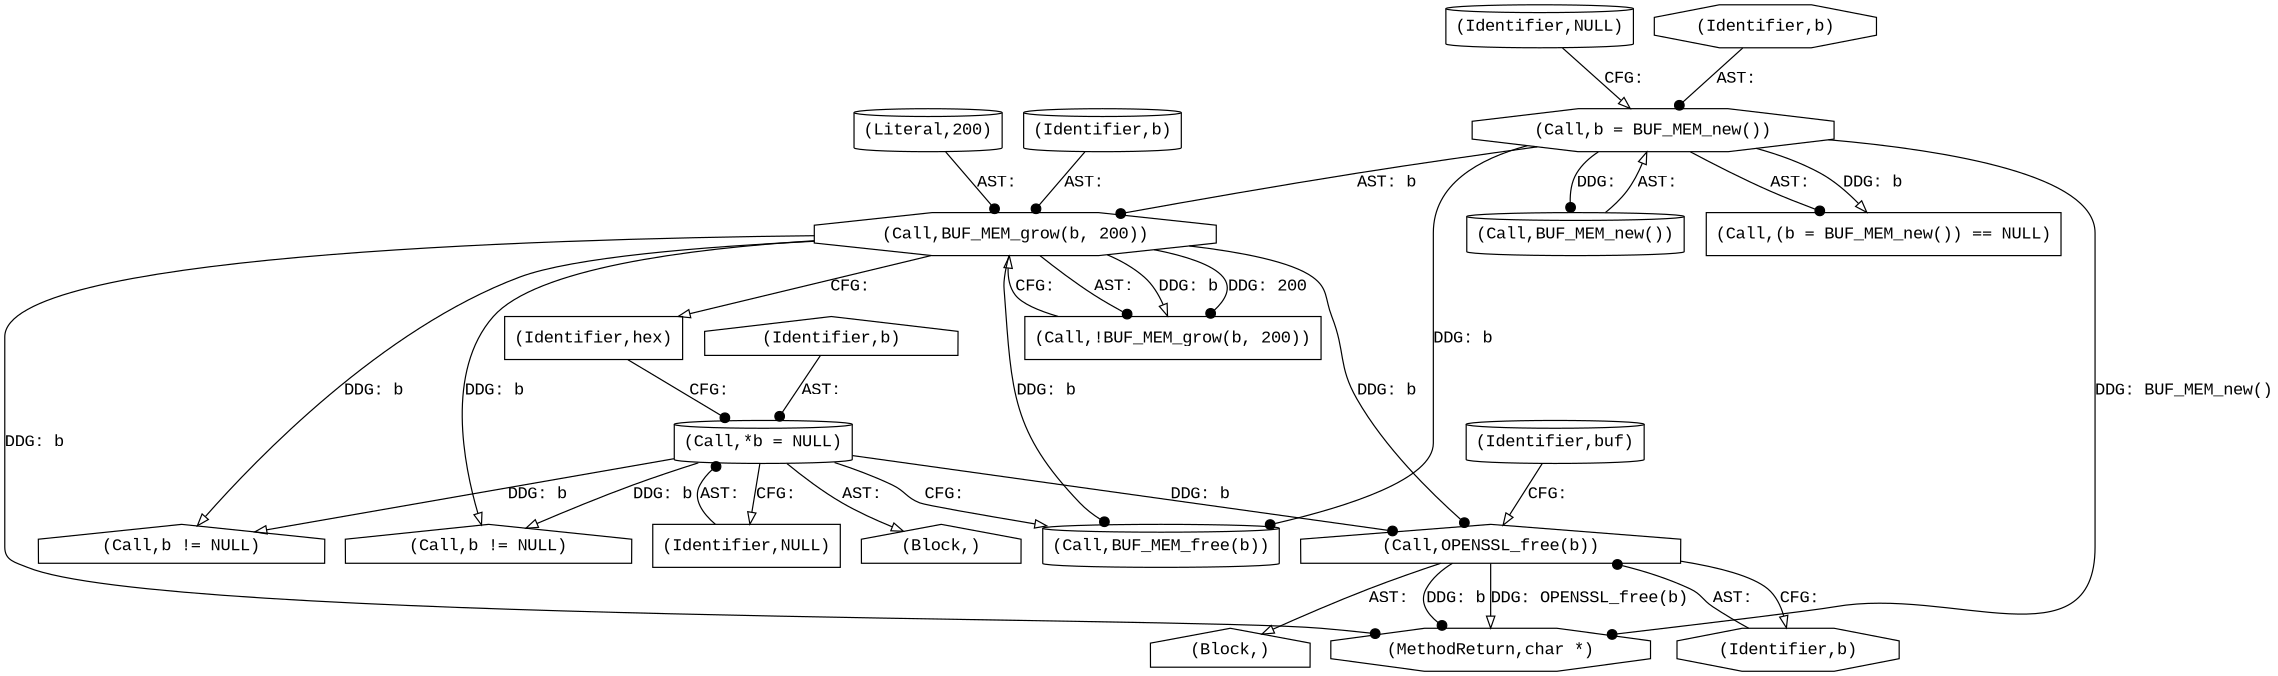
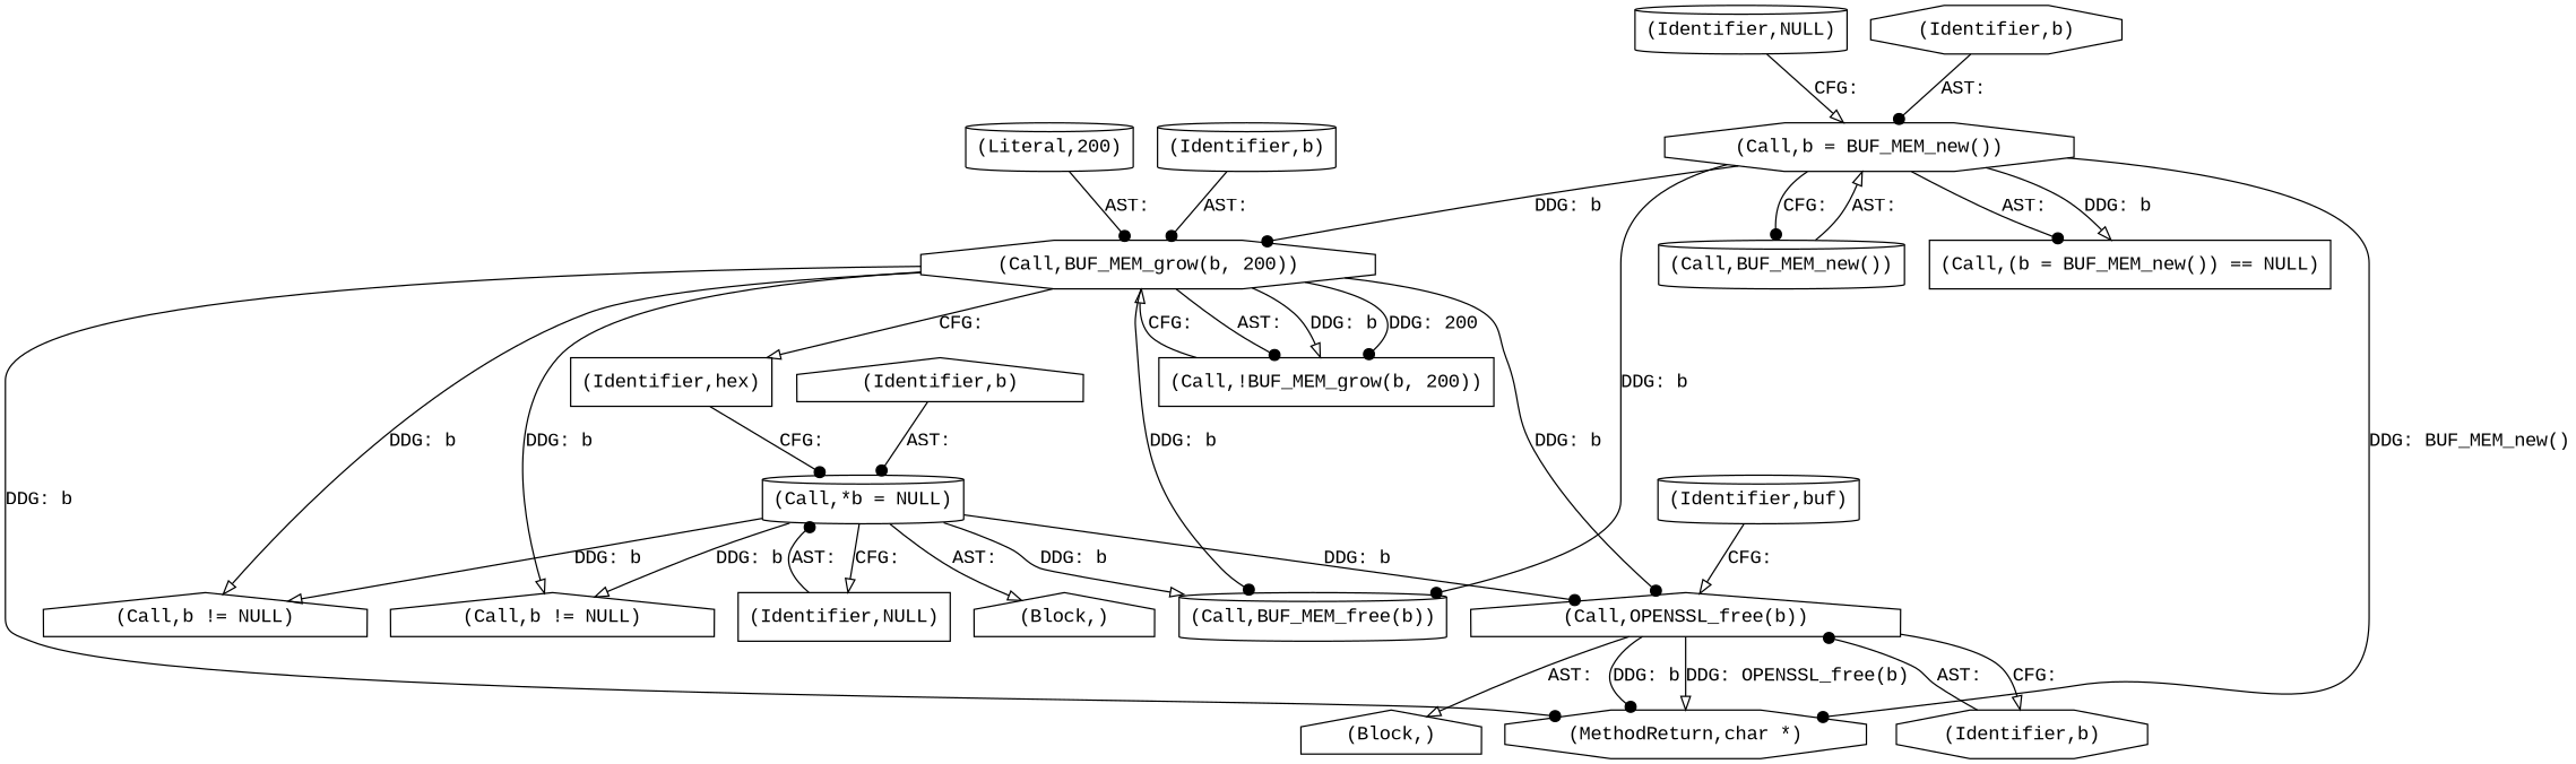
  digraph {
    fontname="Liberation Mono"
    node [fontname="Liberation Mono" shape=cylinder]
    edge [arrowhead=dot fontname="Liberation Mono"]
    n1 [label="(Call,OPENSSL_free(b))" shape=house]
    n2 [label="(Block,)" shape=house]
    n3 [label="(MethodReturn,char *)" shape=octagon]
    n4 [label="(Identifier,b)" shape=octagon]
    n5 [label="(Call,*b = NULL)"]
    n6 [label="(Call,b != NULL)" shape=house]
    n7 [label="(Identifier,NULL)" shape=box]
    n8 [label="(Block,)" shape=house]
    n9 [label="(Call,b != NULL)" shape=house]
    n10 [label="(Call,BUF_MEM_free(b))"]
    n11 [label="(Call,BUF_MEM_grow(b, 200))" shape=octagon]
    n12 [label="(Call,!BUF_MEM_grow(b, 200))" shape=box]
    n13 [label="(Identifier,hex)" shape=box]
    n14 [label="(Literal,200)"]
    n15 [label="(Call,b = BUF_MEM_new())" shape=octagon]
    n16 [label="(Call,BUF_MEM_new())"]
    n17 [label="(Call,(b = BUF_MEM_new()) == NULL)" shape=box]
    n18 [label="(Identifier,b)"]
    n19 [label="(Identifier,b)" shape=house]
    n20 [label="(Identifier,NULL)"]
    n21 [label="(Identifier,buf)"]
    n22 [label="(Identifier,b)" shape=octagon]
    n1 -> n2 [arrowhead=onormal label="AST: "]
    n1 -> n3 [arrowhead=onormal label="DDG: OPENSSL_free(b)"]
    n1 -> n3 [label="DDG: b"]
    n1 -> n4 [arrowhead=onormal label="CFG: "]
    n4 -> n1 [label="AST: "]
    n5 -> n1 [label="DDG: b"]
    n5 -> n6 [arrowhead=onormal label="DDG: b"]
    n5 -> n7 [arrowhead=onormal label="CFG: "]
    n5 -> n8 [arrowhead=onormal label="AST: "]
    n5 -> n9 [arrowhead=onormal label="DDG: b"]
-   n5 -> n10 [arrowhead=onormal label="CFG: "]
+   n5 -> n10 [arrowhead=onormal label="DDG: b"]
    n7 -> n5 [label="AST: "]
    n11 -> n1 [label="DDG: b"]
    n11 -> n3 [label="DDG: b"]
    n11 -> n6 [arrowhead=onormal label="DDG: b"]
    n11 -> n9 [arrowhead=onormal label="DDG: b"]
    n11 -> n10 [label="DDG: b"]
    n11 -> n12 [label="AST: "]
    n11 -> n12 [arrowhead=onormal label="DDG: b"]
    n11 -> n12 [label="DDG: 200"]
    n11 -> n13 [arrowhead=onormal label="CFG: "]
    n12 -> n11 [arrowhead=onormal label="CFG: "]
    n13 -> n5 [label="CFG: "]
    n14 -> n11 [label="AST: "]
    n15 -> n3 [label="DDG: BUF_MEM_new()"]
    n15 -> n10 [label="DDG: b"]
-   n15 -> n11 [label="AST: b"]
-   n15 -> n16 [label="DDG: "]
+   n15 -> n11 [label="DDG: b"]
+   n15 -> n16 [label="CFG: "]
    n15 -> n17 [label="AST: "]
    n15 -> n17 [arrowhead=onormal label="DDG: b"]
    n16 -> n15 [arrowhead=onormal label="AST: "]
    n18 -> n11 [label="AST: "]
    n19 -> n5 [label="AST: "]
    n20 -> n15 [arrowhead=onormal label="CFG: "]
    n21 -> n1 [arrowhead=onormal label="CFG: "]
    n22 -> n15 [label="AST: "]
  }
